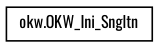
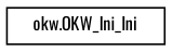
  digraph {
    rankdir=TB
    fontname=Oswald
-   n1 [color=black fillcolor=white fontname=Oswald fontsize=10 height=0.2 label="okw.OKW_Ini_Sngltn" shape=record style=filled width=0.4]
+   n1 [color=black fillcolor=white fontname=Oswald fontsize=10 height=0.2 label="okw.OKW_Ini_Ini" shape=record style=filled width=0.4]
  }
